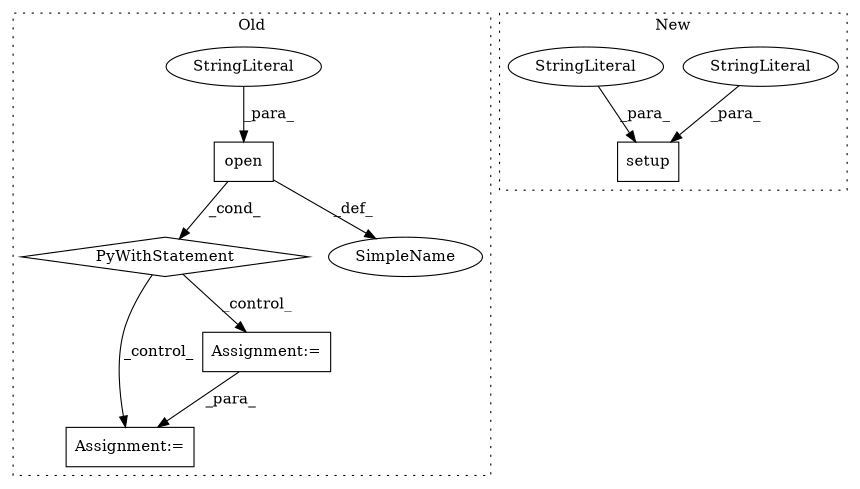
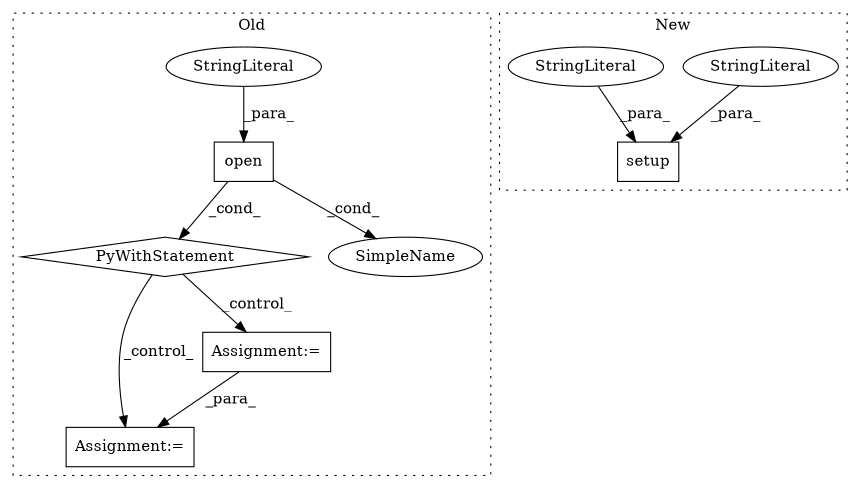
  digraph {
    node [a=45 l=1 shape=box]
    n1 [a=32 l="5,1" label=open s="142,169"]
    n2 [l=3 label=StringLiteral s=166 shape=ellipse]
    n3 [a=104 l="10,2" label=PyWithStatement s="132,170" shape=diamond]
    n4 [a=42 label=SimpleName shape=ellipse l=""]
    n5 [a=7 label="Assignment:=" s=204]
    n6 [a=7 label="Assignment:=" s=187]
    n7 [a=32 l="6,1" label=setup s="111,460"]
    n8 [l=14 label=StringLiteral s=117 shape=ellipse]
    n9 [l=5 label=StringLiteral s=132 shape=ellipse]
    subgraph cluster_1 {
      label=Old
      style=dotted
      n1
      n2
      n3
      n4
      n5
      n6
    }
    subgraph cluster_2 {
      label=New
      style=dotted
      n7
      n8
      n9
    }
    n1 -> n3 [label=_cond_]
-   n1 -> n4 [label=_def_]
+   n1 -> n4 [label=_cond_]
    n2 -> n1 [label=_para_]
    n3 -> n5 [label=_control_]
    n3 -> n6 [label=_control_]
    n6 -> n5 [label=_para_]
    n8 -> n7 [label=_para_]
    n9 -> n7 [label=_para_]
  }
